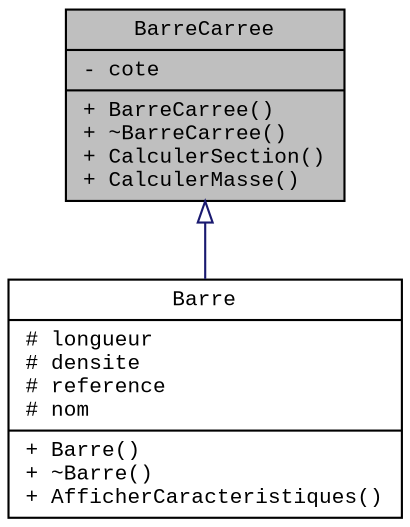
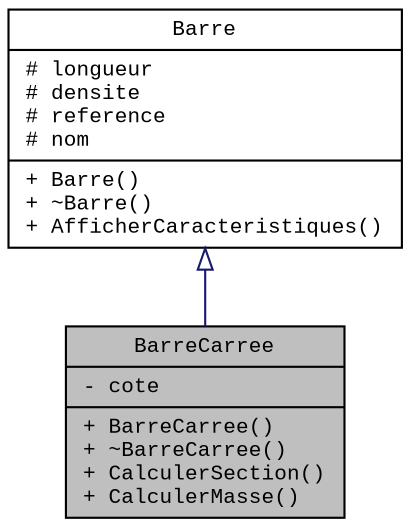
  digraph {
    fontname="Liberation Mono"
    node [color=black fontname="Liberation Mono" fontsize=10 shape=record style=filled]
    n1 [fillcolor=grey75 fontcolor=black height=0.2 label="{BarreCarree\n|- cote\l|+ BarreCarree()\l+ ~BarreCarree()\l+ CalculerSection()\l+ CalculerMasse()\l}" width=0.4]
    n2 [fillcolor=white height=0.2 label="{Barre\n|# longueur\l# densite\l# reference\l# nom\l|+ Barre()\l+ ~Barre()\l+ AfficherCaracteristiques()\l}" width=0.4]
-   n1 -> n2 [arrowtail=onormal color=midnightblue dir=back fontname="Liberation Mono" fontsize=10 labelfontname=Helvetica labelfontsize=10 style=solid]
+   n2 -> n1 [arrowtail=onormal color=midnightblue dir=back fontname="Liberation Mono" fontsize=10 labelfontname=Helvetica labelfontsize=10 style=solid]
  }
